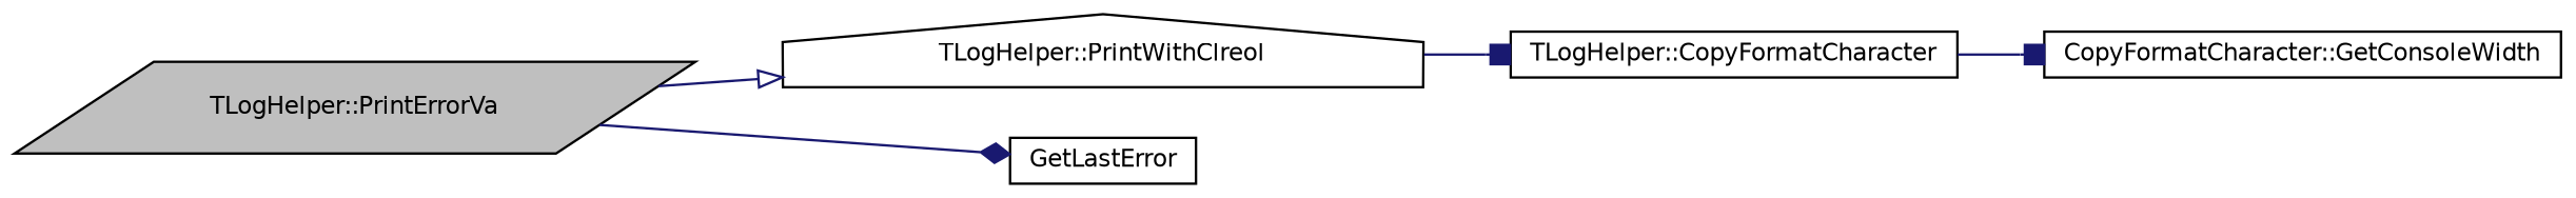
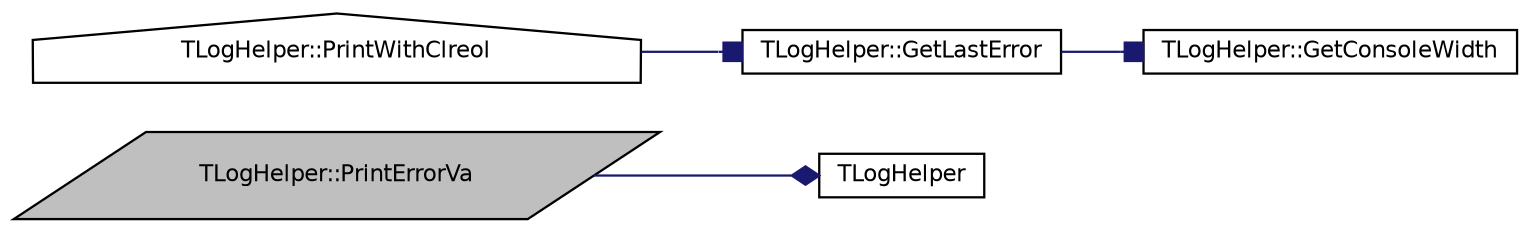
  digraph {
    rankdir=LR
    node [color=black fillcolor=white fontname=Helvetica fontsize=10 shape=box style=filled]
    edge [arrowhead=box color=midnightblue fontname=Helvetica fontsize=10 labelfontname=Helvetica labelfontsize=10 style=solid]
    n1 [fillcolor=grey75 fontcolor=black height=0.2 label="TLogHelper::PrintErrorVa" shape=parallelogram width=0.4]
    n2 [height=0.2 label="TLogHelper::PrintWithClreol" shape=house width=0.4]
-   n3 [height=0.2 label=GetLastError width=0.4]
-   n4 [height=0.2 label="TLogHelper::CopyFormatCharacter" width=0.4]
-   n5 [height=0.2 label="CopyFormatCharacter::GetConsoleWidth" width=0.4]
-   n1 -> n2 [arrowhead=onormal]
+   n3 [height=0.2 label=TLogHelper width=0.4]
+   n4 [height=0.2 label="TLogHelper::GetLastError" width=0.4]
+   n5 [height=0.2 label="TLogHelper::GetConsoleWidth" width=0.4]
    n1 -> n3 [arrowhead=diamond]
    n2 -> n4
    n4 -> n5
  }
